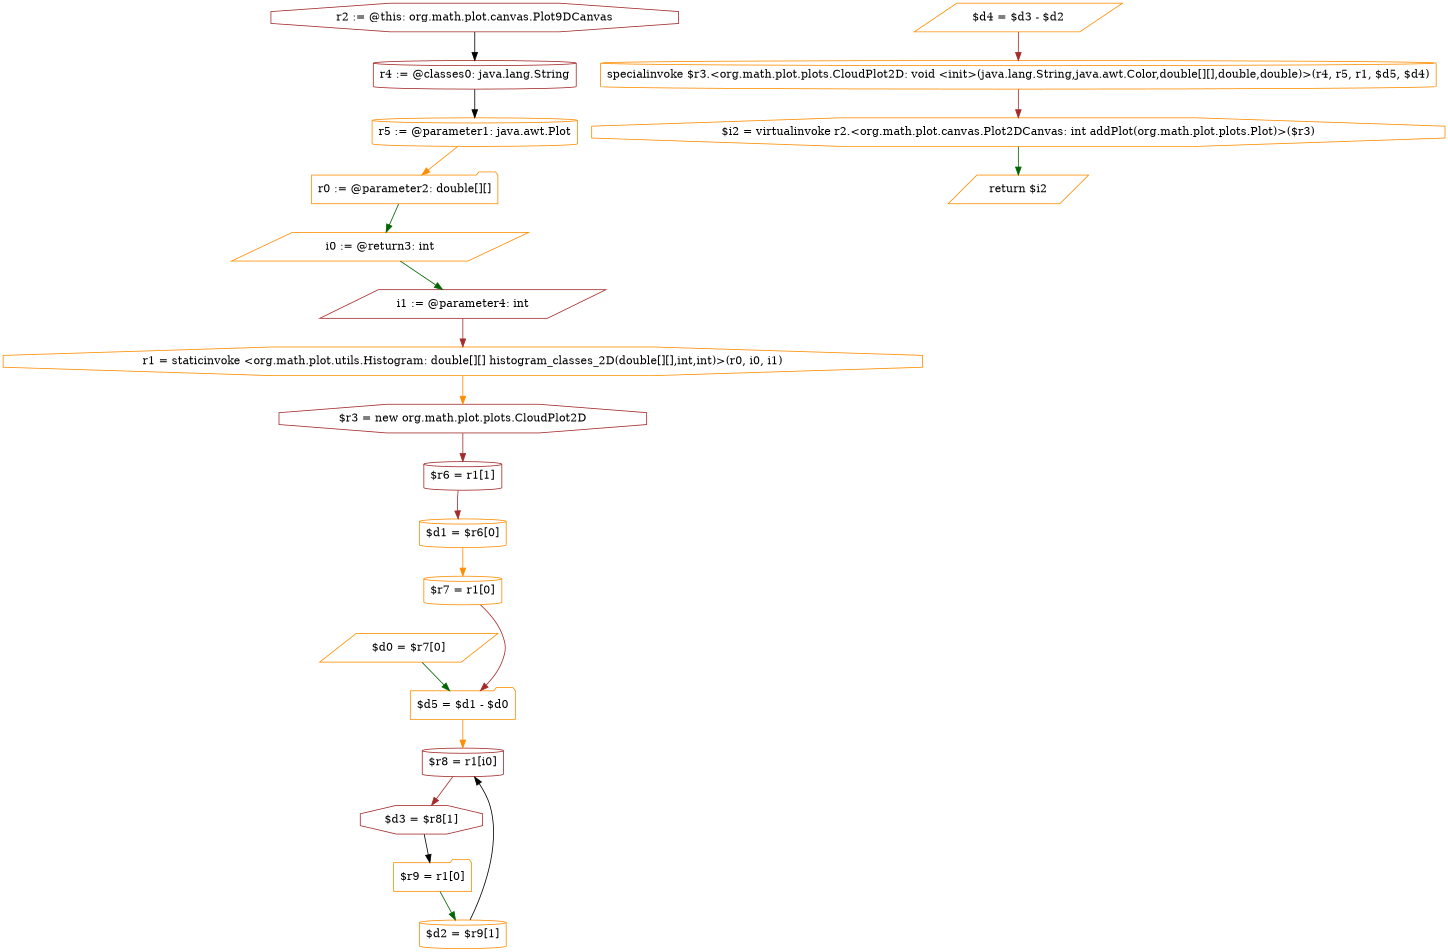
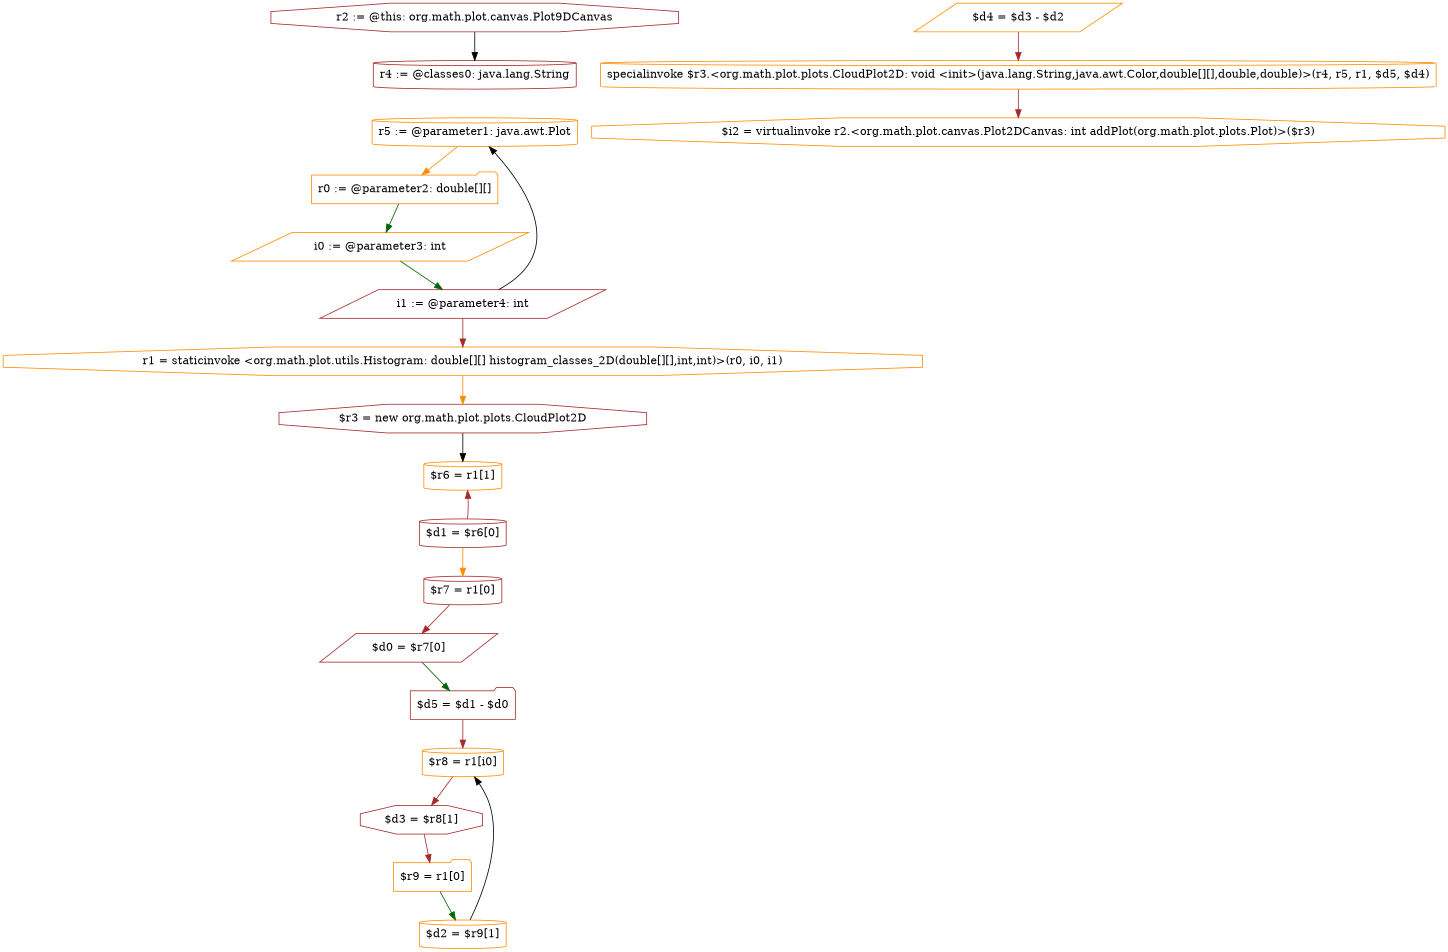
  digraph {
    node [color=darkorange shape=cylinder]
    edge [color=brown]
    n1 [color=brown label="r2 := @this: org.math.plot.canvas.Plot9DCanvas" shape=octagon]
    n2 [color=brown label="r4 := @classes0: java.lang.String"]
    n3 [label="r5 := @parameter1: java.awt.Plot"]
    "r0 := @parameter2: double[][]" [shape=folder]
-   "i0 := @parameter3: int" [shape=parallelogram label="i0 := @return3: int"]
+   "i0 := @parameter3: int" [shape=parallelogram]
    "i1 := @parameter4: int" [color=brown shape=parallelogram]
    "r1 = staticinvoke <org.math.plot.utils.Histogram: double[][] histogram_classes_2D(double[][],int,int)>(r0, i0, i1)" [shape=octagon]
    "$r3 = new org.math.plot.plots.CloudPlot2D" [color=brown shape=octagon]
-   "$r6 = r1[1]" [color=brown]
-   "$d1 = $r6[0]"
-   "$r7 = r1[0]"
-   "$d0 = $r7[0]" [shape=parallelogram]
-   "$d5 = $d1 - $d0" [shape=folder]
-   "$r8 = r1[i0]" [color=brown]
+   "$r6 = r1[1]"
+   "$d1 = $r6[0]" [color=brown]
+   "$r7 = r1[0]" [color=brown]
+   "$d0 = $r7[0]" [color=brown shape=parallelogram]
+   "$d5 = $d1 - $d0" [color=brown shape=folder]
+   "$r8 = r1[i0]"
    "$d3 = $r8[1]" [color=brown shape=octagon]
    "$r9 = r1[0]" [shape=folder]
    "$d2 = $r9[1]"
    "$d4 = $d3 - $d2" [shape=parallelogram]
    "specialinvoke $r3.<org.math.plot.plots.CloudPlot2D: void <init>(java.lang.String,java.awt.Color,double[][],double,double)>(r4, r5, r1, $d5, $d4)"
    "$i2 = virtualinvoke r2.<org.math.plot.canvas.Plot2DCanvas: int addPlot(org.math.plot.plots.Plot)>($r3)" [shape=octagon]
-   "return $i2" [shape=parallelogram]
    n1 -> n2 [color=black]
-   n2 -> n3 [color=black]
+   "i1 := @parameter4: int" -> n3 [color=black]
    n3 -> "r0 := @parameter2: double[][]" [color=darkorange]
    "r0 := @parameter2: double[][]" -> "i0 := @parameter3: int" [color=darkgreen]
    "i0 := @parameter3: int" -> "i1 := @parameter4: int" [color=darkgreen]
    "i1 := @parameter4: int" -> "r1 = staticinvoke <org.math.plot.utils.Histogram: double[][] histogram_classes_2D(double[][],int,int)>(r0, i0, i1)"
    "r1 = staticinvoke <org.math.plot.utils.Histogram: double[][] histogram_classes_2D(double[][],int,int)>(r0, i0, i1)" -> "$r3 = new org.math.plot.plots.CloudPlot2D" [color=darkorange]
-   "$r3 = new org.math.plot.plots.CloudPlot2D" -> "$r6 = r1[1]"
-   "$r6 = r1[1]" -> "$d1 = $r6[0]"
+   "$r3 = new org.math.plot.plots.CloudPlot2D" -> "$r6 = r1[1]" [color=black]
+   "$d1 = $r6[0]" -> "$r6 = r1[1]"
    "$d1 = $r6[0]" -> "$r7 = r1[0]" [color=darkorange]
-   "$r7 = r1[0]" -> "$d5 = $d1 - $d0"
+   "$r7 = r1[0]" -> "$d0 = $r7[0]"
    "$d0 = $r7[0]" -> "$d5 = $d1 - $d0" [color=darkgreen]
-   "$d5 = $d1 - $d0" -> "$r8 = r1[i0]" [color=darkorange]
+   "$d5 = $d1 - $d0" -> "$r8 = r1[i0]"
    "$r8 = r1[i0]" -> "$d3 = $r8[1]"
-   "$d3 = $r8[1]" -> "$r9 = r1[0]" [color=black]
+   "$d3 = $r8[1]" -> "$r9 = r1[0]"
    "$r9 = r1[0]" -> "$d2 = $r9[1]" [color=darkgreen]
    "$d2 = $r9[1]" -> "$r8 = r1[i0]" [color=black]
    "$d4 = $d3 - $d2" -> "specialinvoke $r3.<org.math.plot.plots.CloudPlot2D: void <init>(java.lang.String,java.awt.Color,double[][],double,double)>(r4, r5, r1, $d5, $d4)"
    "specialinvoke $r3.<org.math.plot.plots.CloudPlot2D: void <init>(java.lang.String,java.awt.Color,double[][],double,double)>(r4, r5, r1, $d5, $d4)" -> "$i2 = virtualinvoke r2.<org.math.plot.canvas.Plot2DCanvas: int addPlot(org.math.plot.plots.Plot)>($r3)"
-   "$i2 = virtualinvoke r2.<org.math.plot.canvas.Plot2DCanvas: int addPlot(org.math.plot.plots.Plot)>($r3)" -> "return $i2" [color=darkgreen]
  }
